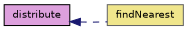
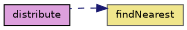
  digraph {
    rankdir=LR
    node [fontname=Helvetica fontsize=10 shape=record style=filled]
    n1 [color=black fillcolor=plum fontcolor=black height=0.2 label=distribute width=0.4]
    n2 [color=gray40 height=0.2 label=findNearest width=0.4 fillcolor=khaki]
-   n1 -> n2 [color=midnightblue dir=back fontname=Helvetica fontsize=10 labelfontname=Helvetica labelfontsize=10 style=dashed]
+   n2 -> n1 [color=midnightblue dir=back fontname=Helvetica fontsize=10 labelfontname=Helvetica labelfontsize=10 style=dashed]
  }
